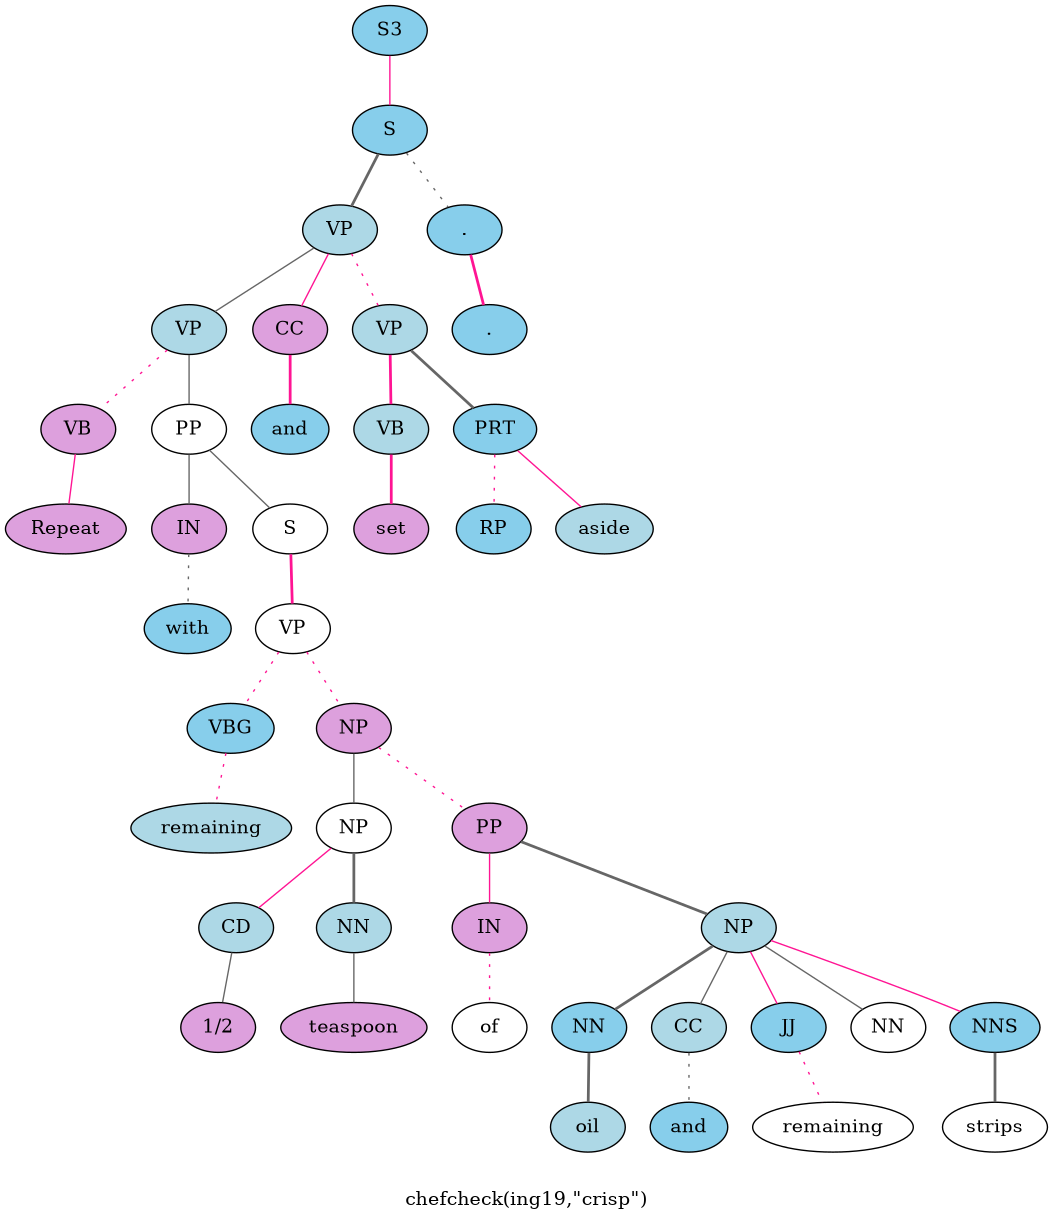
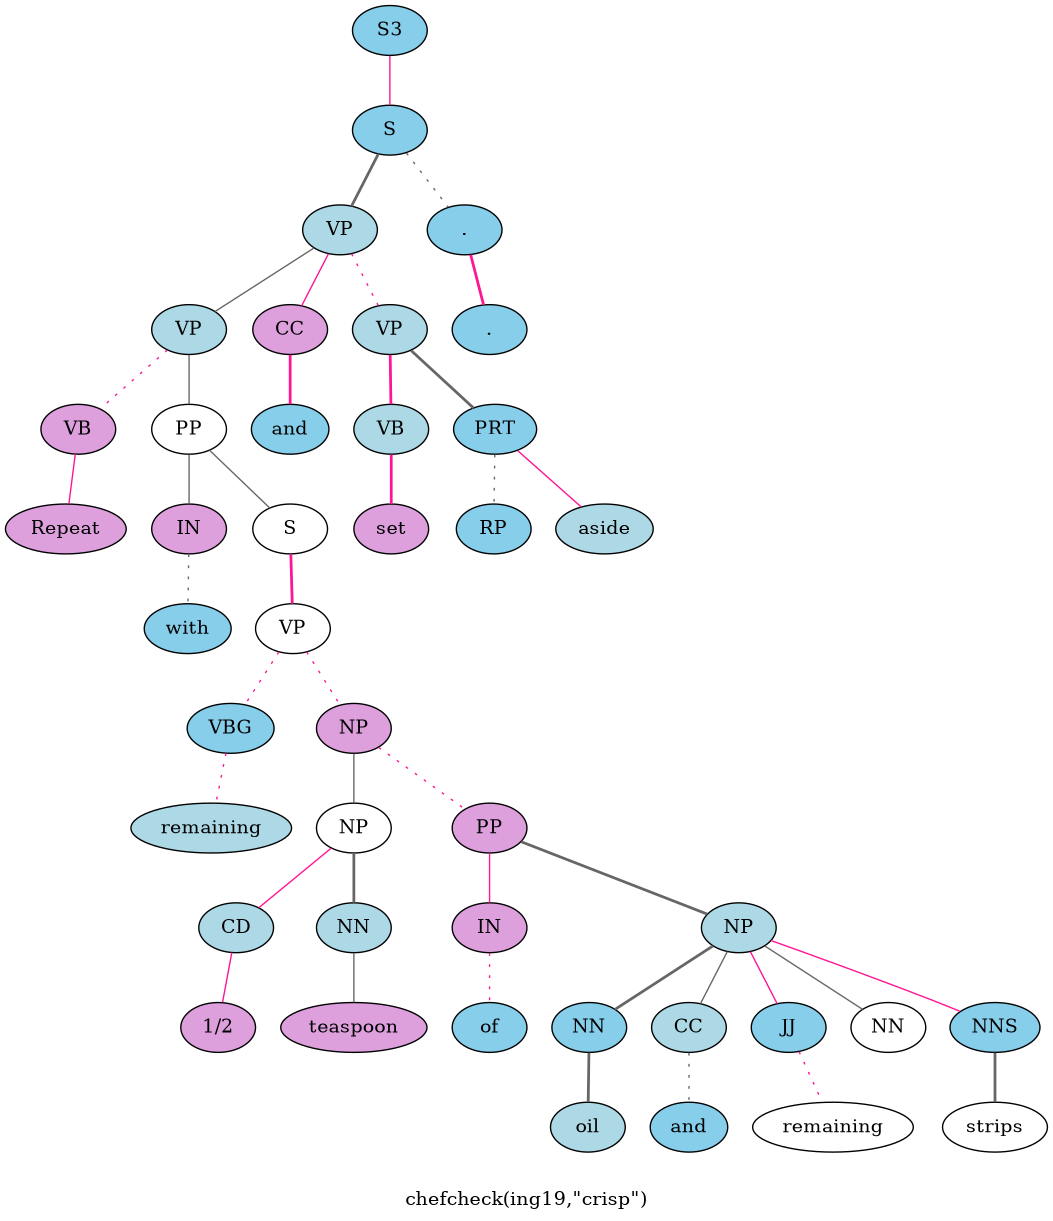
  graph {
    label="chefcheck(ing19,\"crisp\")"
    node [fillcolor=skyblue style=filled]
    edge [color=deeppink style=solid]
    n1 [label=S3]
    n2 [label=S]
    n3 [fillcolor=lightblue label=VP]
    n4 [label="."]
    n5 [fillcolor=lightblue label=VP]
    n6 [fillcolor=plum label=CC]
    n7 [fillcolor=lightblue label=VP]
    n8 [label="."]
    n9 [fillcolor=plum label=VB]
    n10 [fillcolor=white label=PP]
    n11 [label=and]
    n12 [fillcolor=lightblue label=VB]
    n13 [label=PRT]
    n14 [fillcolor=plum label=Repeat]
    n15 [fillcolor=plum label=IN]
    n16 [fillcolor=white label=S]
    n17 [label=with]
    n18 [fillcolor=white label=VP]
    n19 [label=VBG]
    n20 [fillcolor=plum label=NP]
    n21 [fillcolor=lightblue label=remaining]
    n22 [fillcolor=white label=NP]
    n23 [fillcolor=plum label=PP]
    n24 [fillcolor=lightblue label=CD]
    n25 [fillcolor=lightblue label=NN]
    n26 [fillcolor=plum label=IN]
    n27 [fillcolor=lightblue label=NP]
    n28 [fillcolor=plum label="1/2"]
    n29 [fillcolor=plum label=teaspoon]
-   n30 [fillcolor=white label=of]
+   n30 [label=of]
    n31 [label=NN]
    n32 [fillcolor=lightblue label=CC]
    n33 [label=JJ]
    n34 [fillcolor=white label=NN]
    n35 [label=NNS]
    n36 [fillcolor=lightblue label=oil]
    n37 [label=and]
    n38 [fillcolor=white label=remaining]
    n39 [fillcolor=white label=strips]
    n40 [fillcolor=plum label=set]
    n41 [label=RP]
    n42 [fillcolor=lightblue label=aside]
    n1 -- n2
    n2 -- n3 [color=gray40 style=bold]
    n2 -- n4 [color=gray40 style=dotted]
    n3 -- n5 [color=gray40]
    n3 -- n6
    n3 -- n7 [style=dotted]
    n4 -- n8 [style=bold]
    n5 -- n9 [style=dotted]
    n5 -- n10 [color=gray40]
    n6 -- n11 [style=bold]
    n7 -- n12 [style=bold]
    n7 -- n13 [color=gray40 style=bold]
    n9 -- n14
    n10 -- n15 [color=gray40]
    n10 -- n16 [color=gray40]
    n12 -- n40 [style=bold]
-   n13 -- n41 [style=dotted]
+   n13 -- n41 [color=gray40 style=dotted]
    n13 -- n42
    n15 -- n17 [color=gray40 style=dotted]
    n16 -- n18 [style=bold]
    n18 -- n19 [style=dotted]
    n18 -- n20 [style=dotted]
    n19 -- n21 [style=dotted]
    n20 -- n22 [color=gray40]
    n20 -- n23 [style=dotted]
    n22 -- n24
    n22 -- n25 [color=gray40 style=bold]
    n23 -- n26
    n23 -- n27 [color=gray40 style=bold]
-   n24 -- n28 [color=gray40]
+   n24 -- n28
    n25 -- n29 [color=gray40]
    n26 -- n30 [style=dotted]
    n27 -- n31 [color=gray40 style=bold]
    n27 -- n32 [color=gray40]
    n27 -- n33
    n27 -- n34 [color=gray40]
    n27 -- n35
    n31 -- n36 [color=gray40 style=bold]
    n32 -- n37 [color=gray40 style=dotted]
    n33 -- n38 [style=dotted]
    n35 -- n39 [color=gray40 style=bold]
  }
